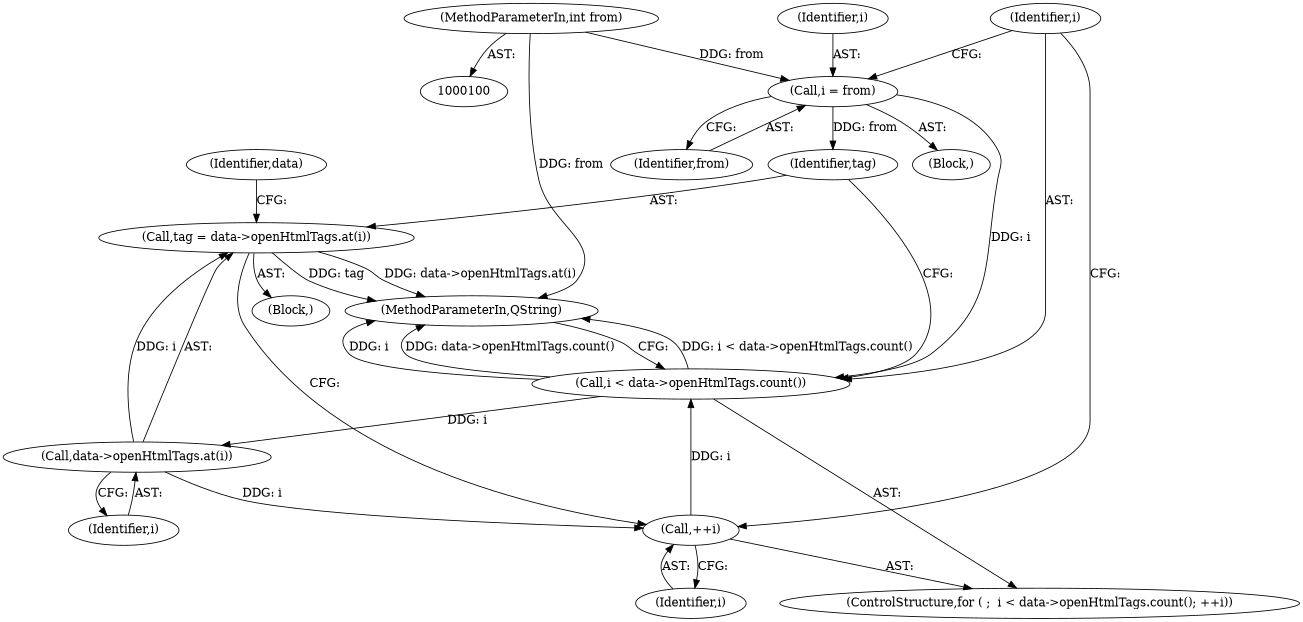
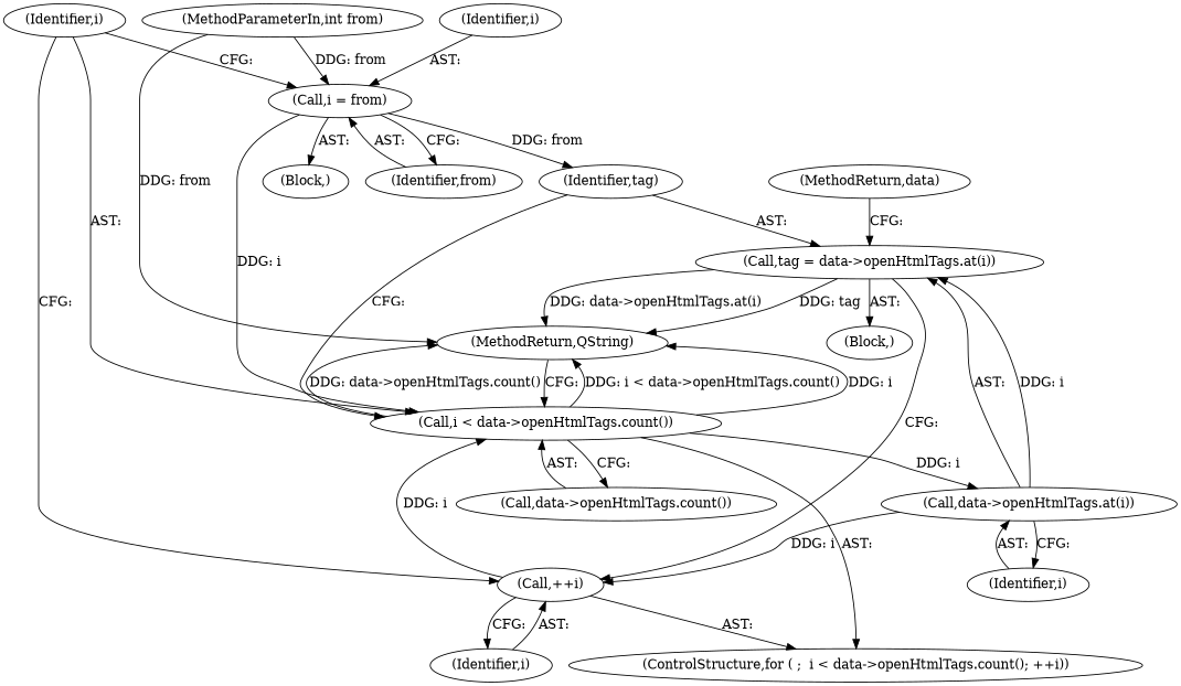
  digraph {
    n1 [label="(Call,tag = data->openHtmlTags.at(i))"]
    n2 [label="(Block,)"]
-   n3 [label="(MethodParameterIn,QString)"]
+   n3 [label="(MethodReturn,QString)"]
    n4 [label="(Call,++i)"]
    n5 [label="(Call,data->openHtmlTags.at(i))"]
    n6 [label="(Identifier,i)"]
    n7 [label="(Call,i < data->openHtmlTags.count())"]
    n8 [label="(ControlStructure,for ( ;  i < data->openHtmlTags.count(); ++i))"]
    n9 [label="(Identifier,i)"]
+   n10 [label="(Call,data->openHtmlTags.count())"]
    n11 [label="(Call,i = from)"]
    n12 [label="(Identifier,from)"]
    n13 [label="(Block,)"]
    n14 [label="(Identifier,tag)"]
    n15 [label="(MethodParameterIn,int from)"]
-   1000100
-   n17 [label="(Identifier,data)"]
+   n17 [label="(MethodReturn,data)"]
    n18 [label="(Identifier,i)"]
    n19 [label="(Identifier,i)"]
    n1 -> n2 [label="AST: "]
    n1 -> n3 [label="DDG: tag"]
    n1 -> n3 [label="DDG: data->openHtmlTags.at(i)"]
    n1 -> n4 [label="CFG: "]
    n3 -> n7 [label="CFG: "]
    n4 -> n7 [label="DDG: i"]
    n4 -> n8 [label="AST: "]
    n4 -> n9 [label="CFG: "]
    n5 -> n1 [label="AST: "]
    n5 -> n1 [label="DDG: i"]
    n5 -> n4 [label="DDG: i"]
    n5 -> n6 [label="CFG: "]
    n6 -> n5 [label="AST: "]
    n7 -> n3 [label="DDG: i < data->openHtmlTags.count()"]
    n7 -> n3 [label="DDG: i"]
    n7 -> n3 [label="DDG: data->openHtmlTags.count()"]
    n7 -> n5 [label="DDG: i"]
    n7 -> n8 [label="AST: "]
+   n7 -> n10 [label="CFG: "]
    n9 -> n4 [label="AST: "]
+   n10 -> n7 [label="AST: "]
    n11 -> n7 [label="DDG: i"]
    n11 -> n12 [label="CFG: "]
    n11 -> n13 [label="AST: "]
    n11 -> n14 [label="DDG: from"]
    n12 -> n11 [label="AST: "]
    n14 -> n1 [label="AST: "]
    n14 -> n7 [label="CFG: "]
    n15 -> n3 [label="DDG: from"]
    n15 -> n11 [label="DDG: from"]
-   n15 -> 1000100 [label="AST: "]
    n17 -> n1 [label="CFG: "]
    n18 -> n4 [label="CFG: "]
    n18 -> n7 [label="AST: "]
    n18 -> n11 [label="CFG: "]
    n19 -> n11 [label="AST: "]
  }
